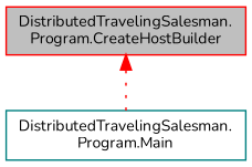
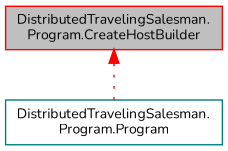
  digraph {
    rankdir=TB
    fontname=Nunito
    node [fontname=Nunito fontsize=10 shape=record style=filled]
    n1 [color=red fillcolor=grey75 fontcolor=black height=0.2 label="DistributedTravelingSalesman.\lProgram.CreateHostBuilder" width=0.4]
-   n2 [color=teal fillcolor=white height=0.2 label="DistributedTravelingSalesman.\lProgram.Main" width=0.4]
+   n2 [color=teal fillcolor=white height=0.2 label="DistributedTravelingSalesman.\lProgram.Program" width=0.4]
    n1 -> n2 [color=red dir=back fontname=Nunito fontsize=10 labelfontname=Helvetica labelfontsize=10 style=dotted]
  }
